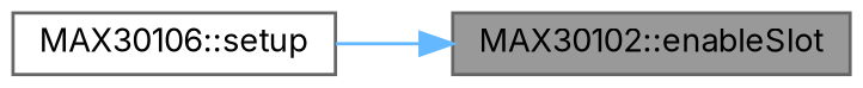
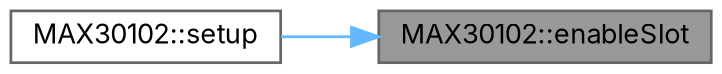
  digraph {
    rankdir=RL
    fontname=Inter
    node [fontname=Inter fontsize=10 shape=box style=filled]
    n1 [color=gray40 fillcolor=grey60 fontcolor=black height=0.2 label="MAX30102::enableSlot" width=0.4]
-   n2 [color=grey40 fillcolor=white height=0.2 label="MAX30106::setup" width=0.4]
+   n2 [color=grey40 fillcolor=white height=0.2 label="MAX30102::setup" width=0.4]
    n1 -> n2 [color=steelblue1 dir=back fontname=Inter fontsize=10 labelfontname=Helvetica labelfontsize=10 style=solid]
  }
